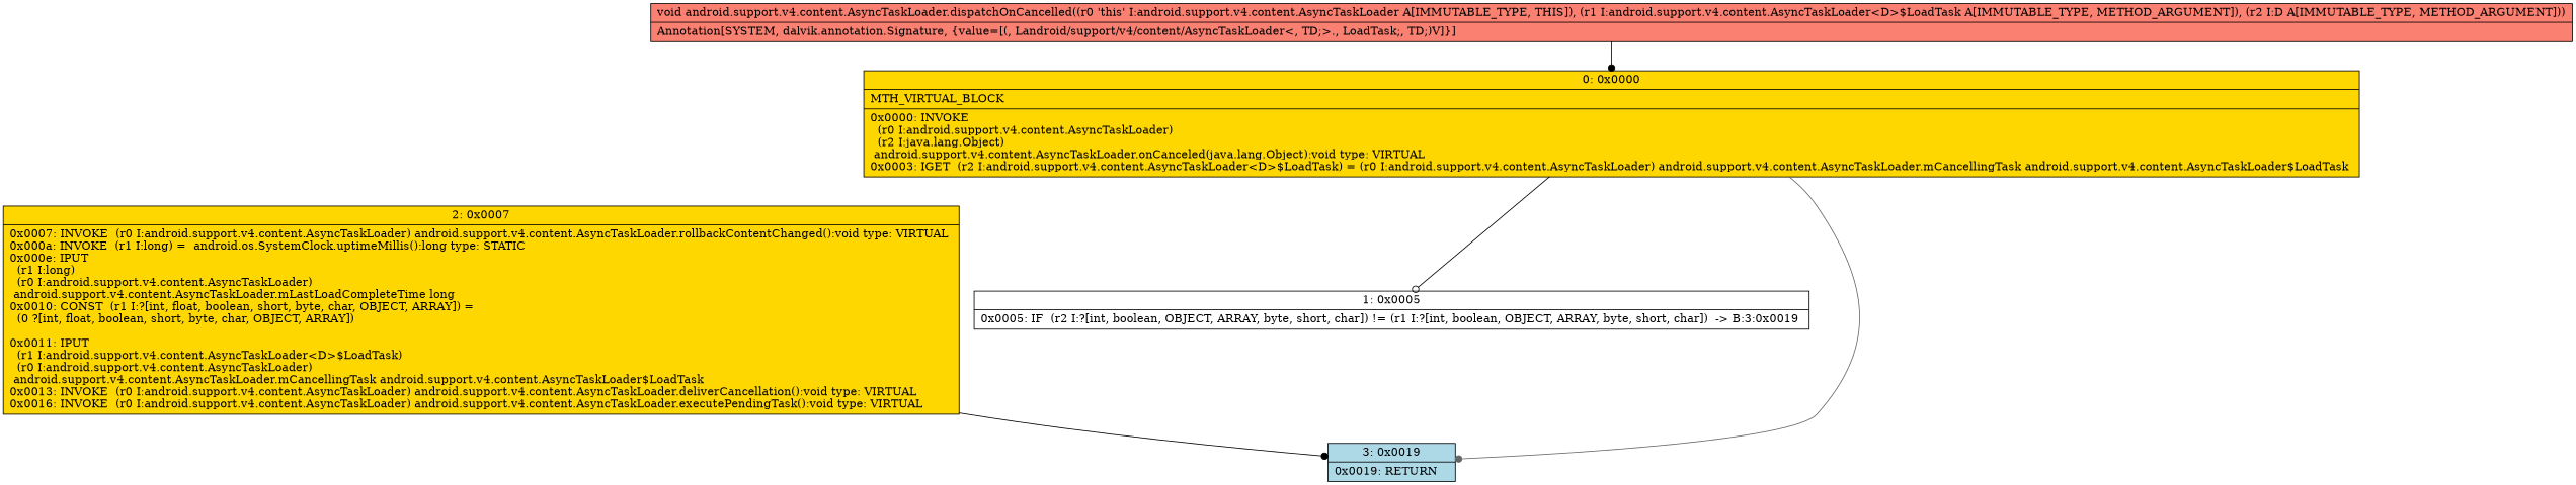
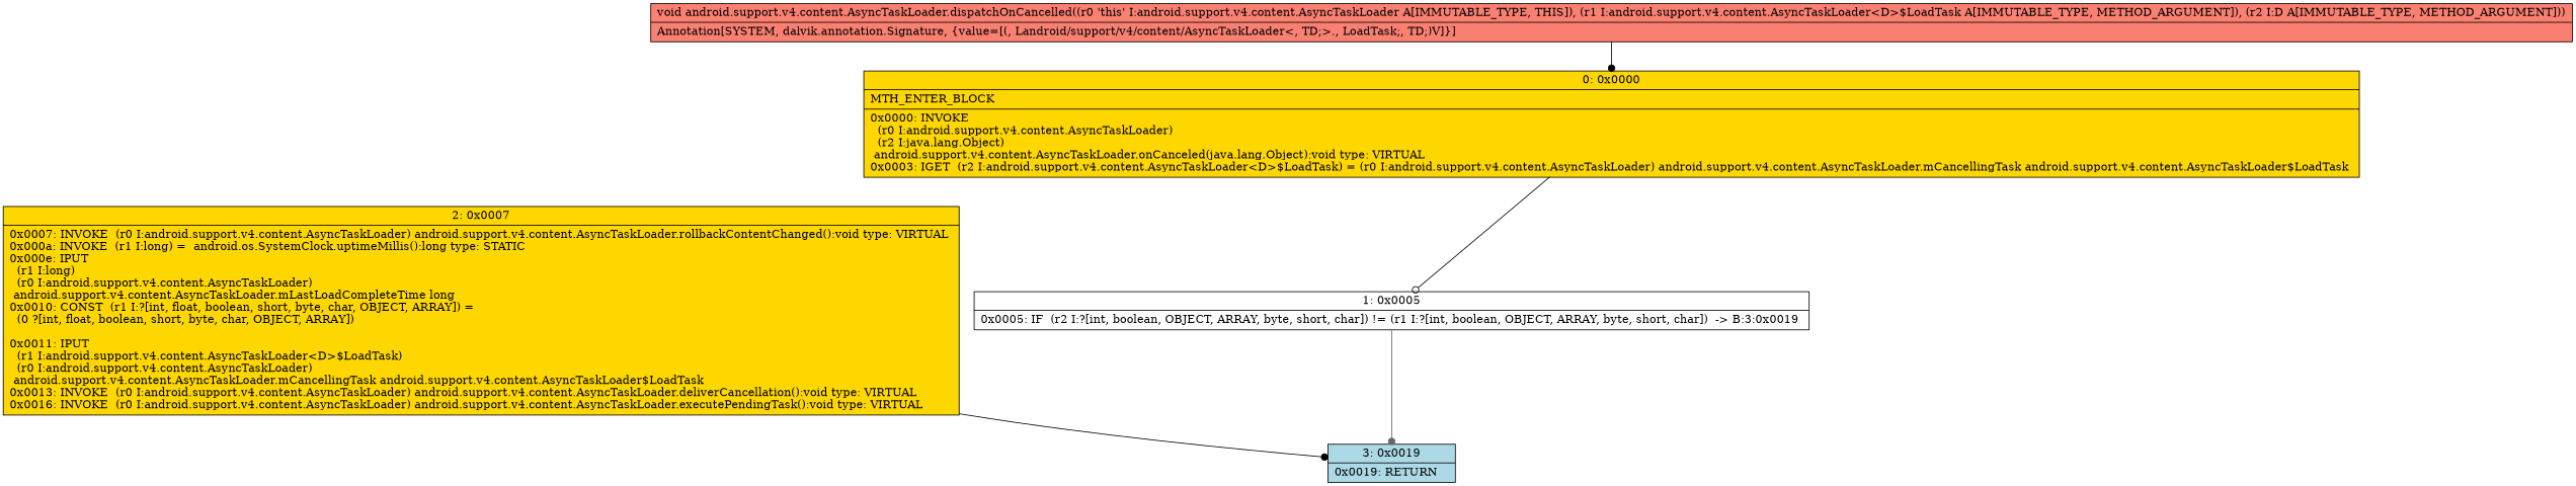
  digraph {
    node [fillcolor=gold shape=record style=filled]
    edge [arrowhead=dot color=black]
-   n1 [label="{0\:\ 0x0000|MTH_VIRTUAL_BLOCK\l|0x0000: INVOKE  \l  (r0 I:android.support.v4.content.AsyncTaskLoader)\l  (r2 I:java.lang.Object)\l android.support.v4.content.AsyncTaskLoader.onCanceled(java.lang.Object):void type: VIRTUAL \l0x0003: IGET  (r2 I:android.support.v4.content.AsyncTaskLoader\<D\>$LoadTask) = (r0 I:android.support.v4.content.AsyncTaskLoader) android.support.v4.content.AsyncTaskLoader.mCancellingTask android.support.v4.content.AsyncTaskLoader$LoadTask \l}"]
+   n1 [label="{0\:\ 0x0000|MTH_ENTER_BLOCK\l|0x0000: INVOKE  \l  (r0 I:android.support.v4.content.AsyncTaskLoader)\l  (r2 I:java.lang.Object)\l android.support.v4.content.AsyncTaskLoader.onCanceled(java.lang.Object):void type: VIRTUAL \l0x0003: IGET  (r2 I:android.support.v4.content.AsyncTaskLoader\<D\>$LoadTask) = (r0 I:android.support.v4.content.AsyncTaskLoader) android.support.v4.content.AsyncTaskLoader.mCancellingTask android.support.v4.content.AsyncTaskLoader$LoadTask \l}"]
    n2 [fillcolor=white label="{1\:\ 0x0005|0x0005: IF  (r2 I:?[int, boolean, OBJECT, ARRAY, byte, short, char]) != (r1 I:?[int, boolean, OBJECT, ARRAY, byte, short, char])  \-\> B:3:0x0019 \l}"]
    n3 [fillcolor=lightblue label="{3\:\ 0x0019|0x0019: RETURN   \l}"]
    n4 [label="{2\:\ 0x0007|0x0007: INVOKE  (r0 I:android.support.v4.content.AsyncTaskLoader) android.support.v4.content.AsyncTaskLoader.rollbackContentChanged():void type: VIRTUAL \l0x000a: INVOKE  (r1 I:long) =  android.os.SystemClock.uptimeMillis():long type: STATIC \l0x000e: IPUT  \l  (r1 I:long)\l  (r0 I:android.support.v4.content.AsyncTaskLoader)\l android.support.v4.content.AsyncTaskLoader.mLastLoadCompleteTime long \l0x0010: CONST  (r1 I:?[int, float, boolean, short, byte, char, OBJECT, ARRAY]) = \l  (0 ?[int, float, boolean, short, byte, char, OBJECT, ARRAY])\l \l0x0011: IPUT  \l  (r1 I:android.support.v4.content.AsyncTaskLoader\<D\>$LoadTask)\l  (r0 I:android.support.v4.content.AsyncTaskLoader)\l android.support.v4.content.AsyncTaskLoader.mCancellingTask android.support.v4.content.AsyncTaskLoader$LoadTask \l0x0013: INVOKE  (r0 I:android.support.v4.content.AsyncTaskLoader) android.support.v4.content.AsyncTaskLoader.deliverCancellation():void type: VIRTUAL \l0x0016: INVOKE  (r0 I:android.support.v4.content.AsyncTaskLoader) android.support.v4.content.AsyncTaskLoader.executePendingTask():void type: VIRTUAL \l}"]
    n5 [fillcolor=salmon label="{void android.support.v4.content.AsyncTaskLoader.dispatchOnCancelled((r0 'this' I:android.support.v4.content.AsyncTaskLoader A[IMMUTABLE_TYPE, THIS]), (r1 I:android.support.v4.content.AsyncTaskLoader\<D\>$LoadTask A[IMMUTABLE_TYPE, METHOD_ARGUMENT]), (r2 I:D A[IMMUTABLE_TYPE, METHOD_ARGUMENT]))  | Annotation[SYSTEM, dalvik.annotation.Signature, \{value=[(, Landroid\/support\/v4\/content\/AsyncTaskLoader\<, TD;\>., LoadTask;, TD;)V]\}]\l}"]
    n1 -> n2 [arrowhead=odot]
-   n1 -> n3 [color=gray40]
+   n2 -> n3 [color=gray40]
    n4 -> n3
    n5 -> n1
  }
